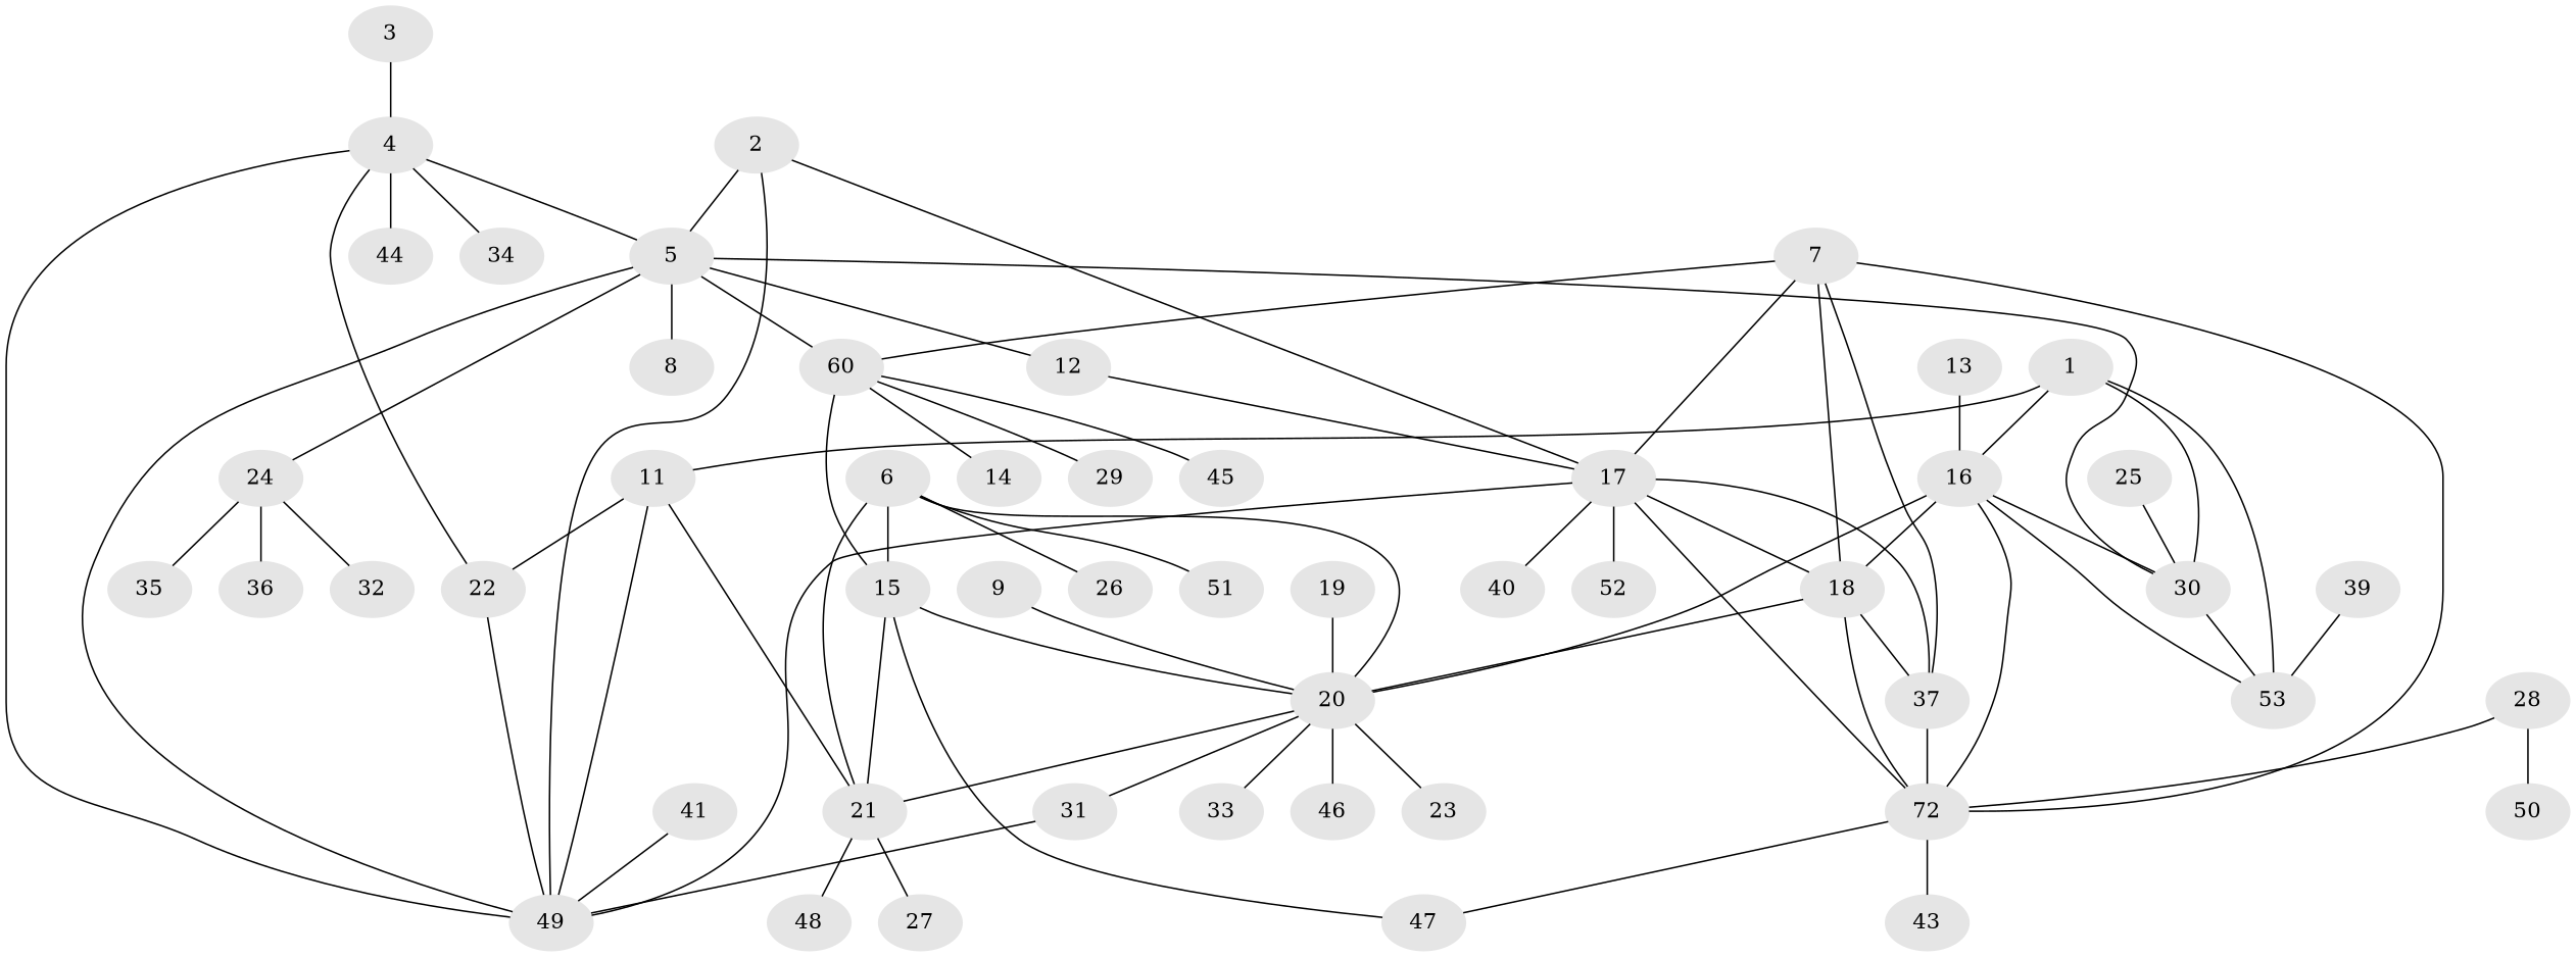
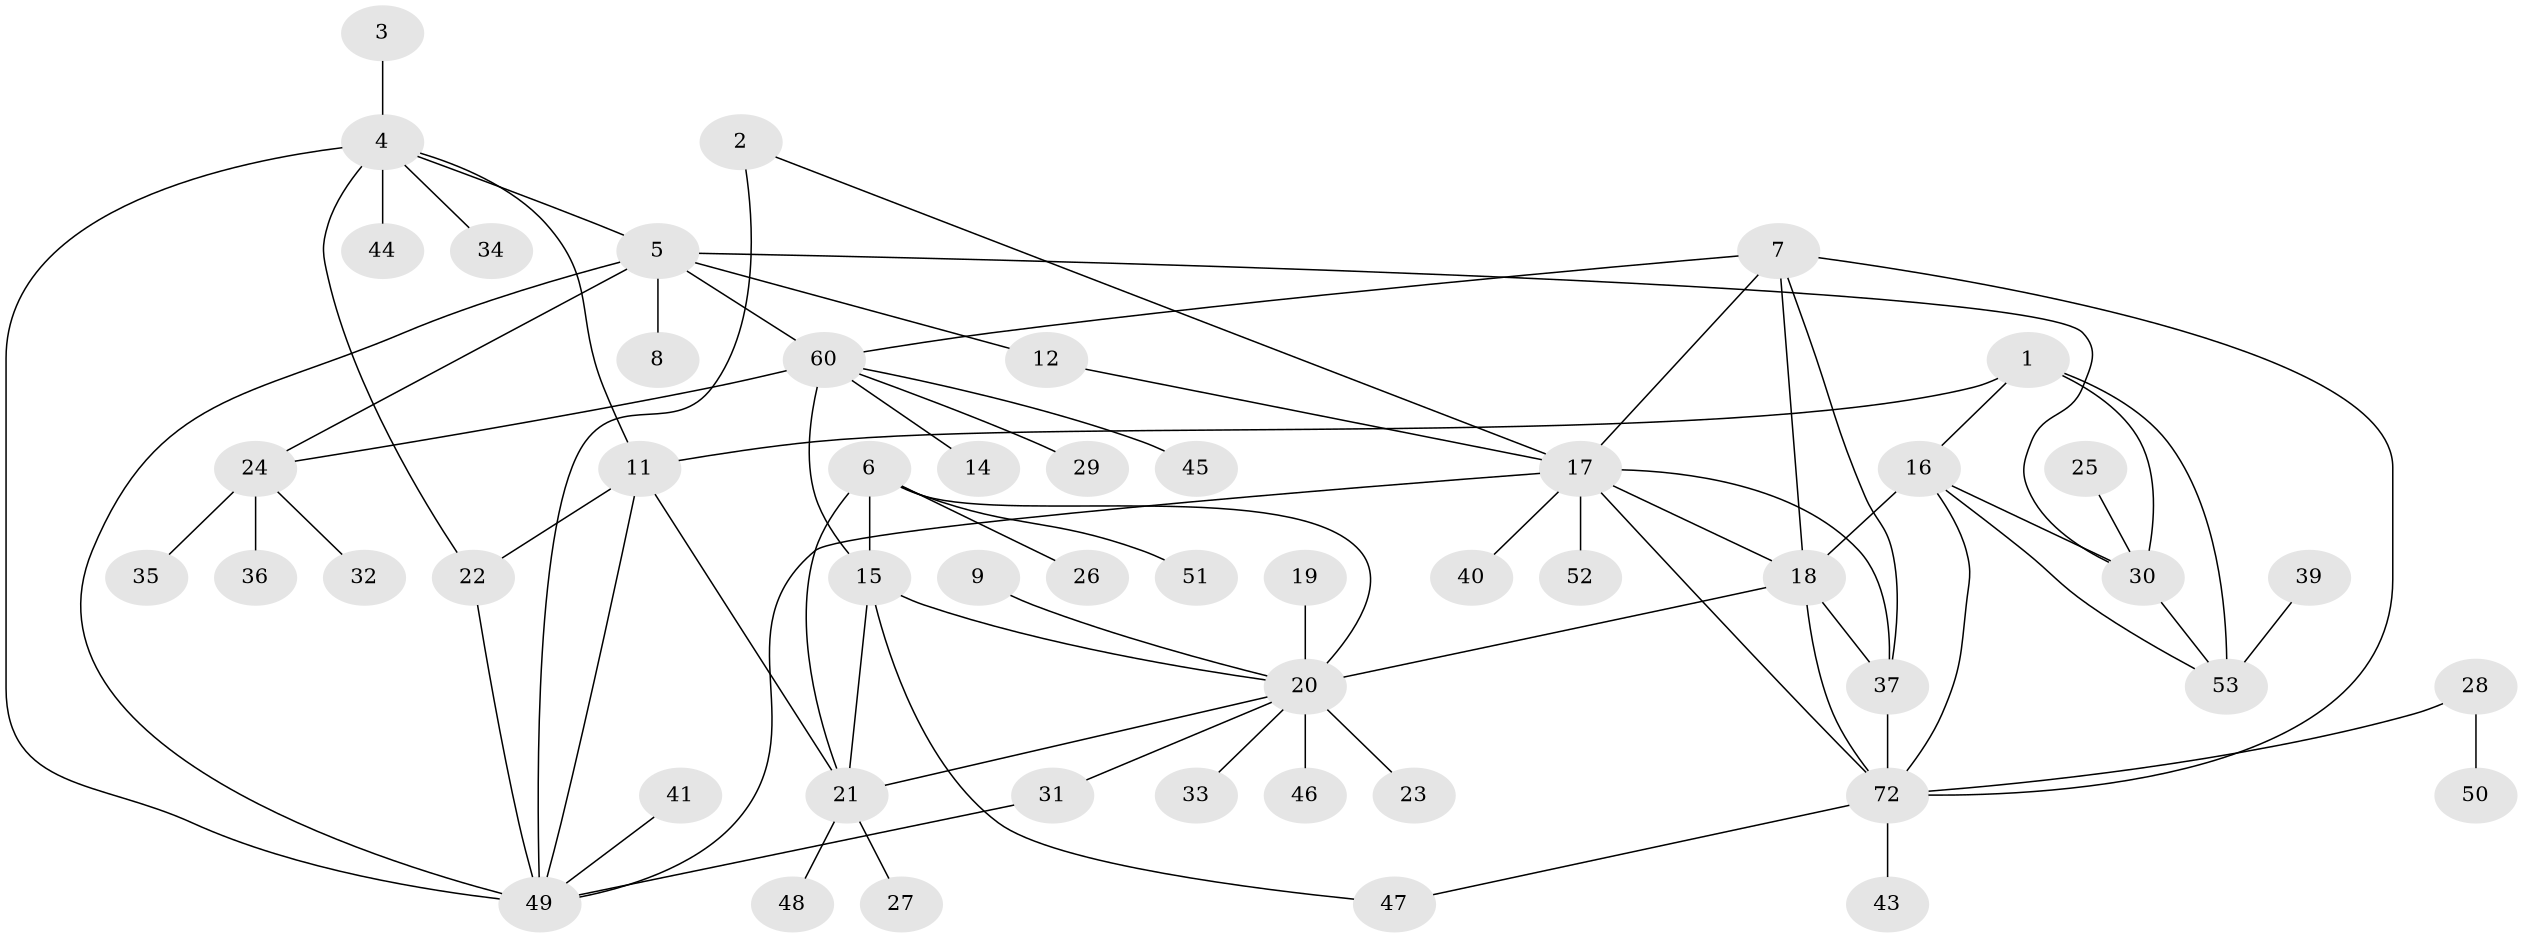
  graph {
    node [color=gray90 style=filled]
    edge [weight=1.0]
    1
    11
    16
    30
    53
    49
    22
    21
    20
    18
    n11 [label=72]
    2
    5
    17
    8
    n16 [label=60]
    12
    24
    37
    40
    52
    3
    4
    34
    44
    15
    14
    29
    45
    32
    35
    36
    6
    26
    51
    47
    23
    31
    33
    46
    27
    48
    7
    43
    9
-   13
    19
    25
    28
    50
    39
    41
    1 -- 11
    1 -- 16 [weight=2.0]
    1 -- 30 [weight=2.0]
    1 -- 53 [weight=2.0]
    11 -- 49
    11 -- 22 [weight=2.0]
    11 -- 21
    16 -- 30
    16 -- 53
-   16 -- 20
    16 -- 18
    16 -- n11
    30 -- 53
    22 -- 49 [weight=2.0]
    21 -- 27
    21 -- 48
    20 -- 21
    20 -- 23
    20 -- 31
    20 -- 33
    20 -- 46
    18 -- 20
    18 -- n11
    18 -- 37
    n11 -- 47
    n11 -- 43
    2 -- 49
-   2 -- 5
    2 -- 17
    5 -- 30
    5 -- 49
    5 -- 8
    5 -- n16 [weight=2.0]
    5 -- 12
    5 -- 24 [weight=4.0]
    17 -- 49
    17 -- 18
    17 -- n11
    17 -- 37
    17 -- 40
    17 -- 52
+   n16 -- 24 [weight=2.0]
    n16 -- 15
    n16 -- 14
    n16 -- 29
    n16 -- 45
    12 -- 17
    24 -- 32
    24 -- 35
    24 -- 36
    37 -- n11
    3 -- 4
+   4 -- 11
    4 -- 49
    4 -- 22 [weight=2.0]
    4 -- 5
    4 -- 34
    4 -- 44
    15 -- 21
    15 -- 20
    15 -- 47
    6 -- 21 [weight=2.0]
    6 -- 20 [weight=2.0]
    6 -- 15 [weight=2.0]
    6 -- 26
    6 -- 51
    31 -- 49
    7 -- 18
    7 -- n11
    7 -- 17
    7 -- n16
    7 -- 37
    9 -- 20
-   13 -- 16
    19 -- 20
    25 -- 30
    28 -- n11
    28 -- 50
    39 -- 53
    41 -- 49
  }
